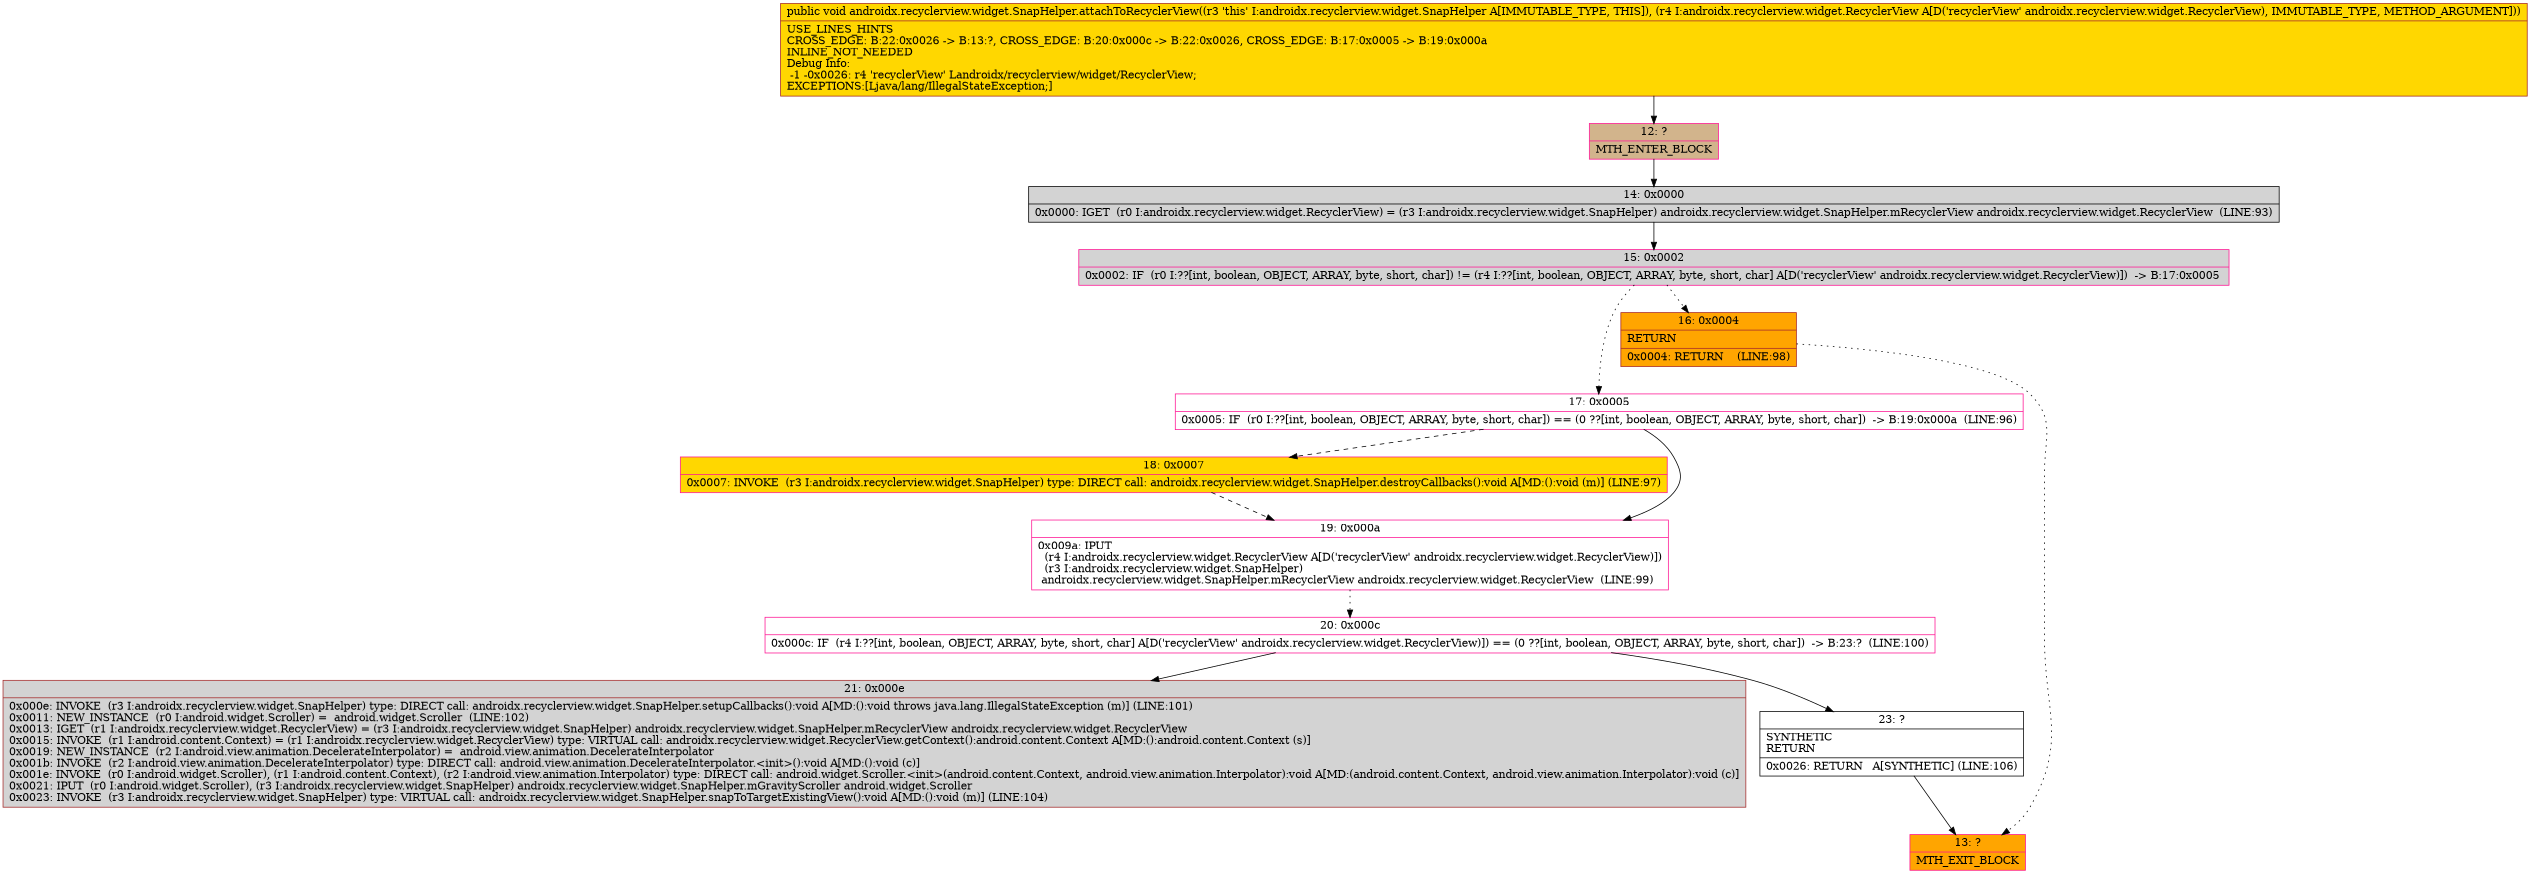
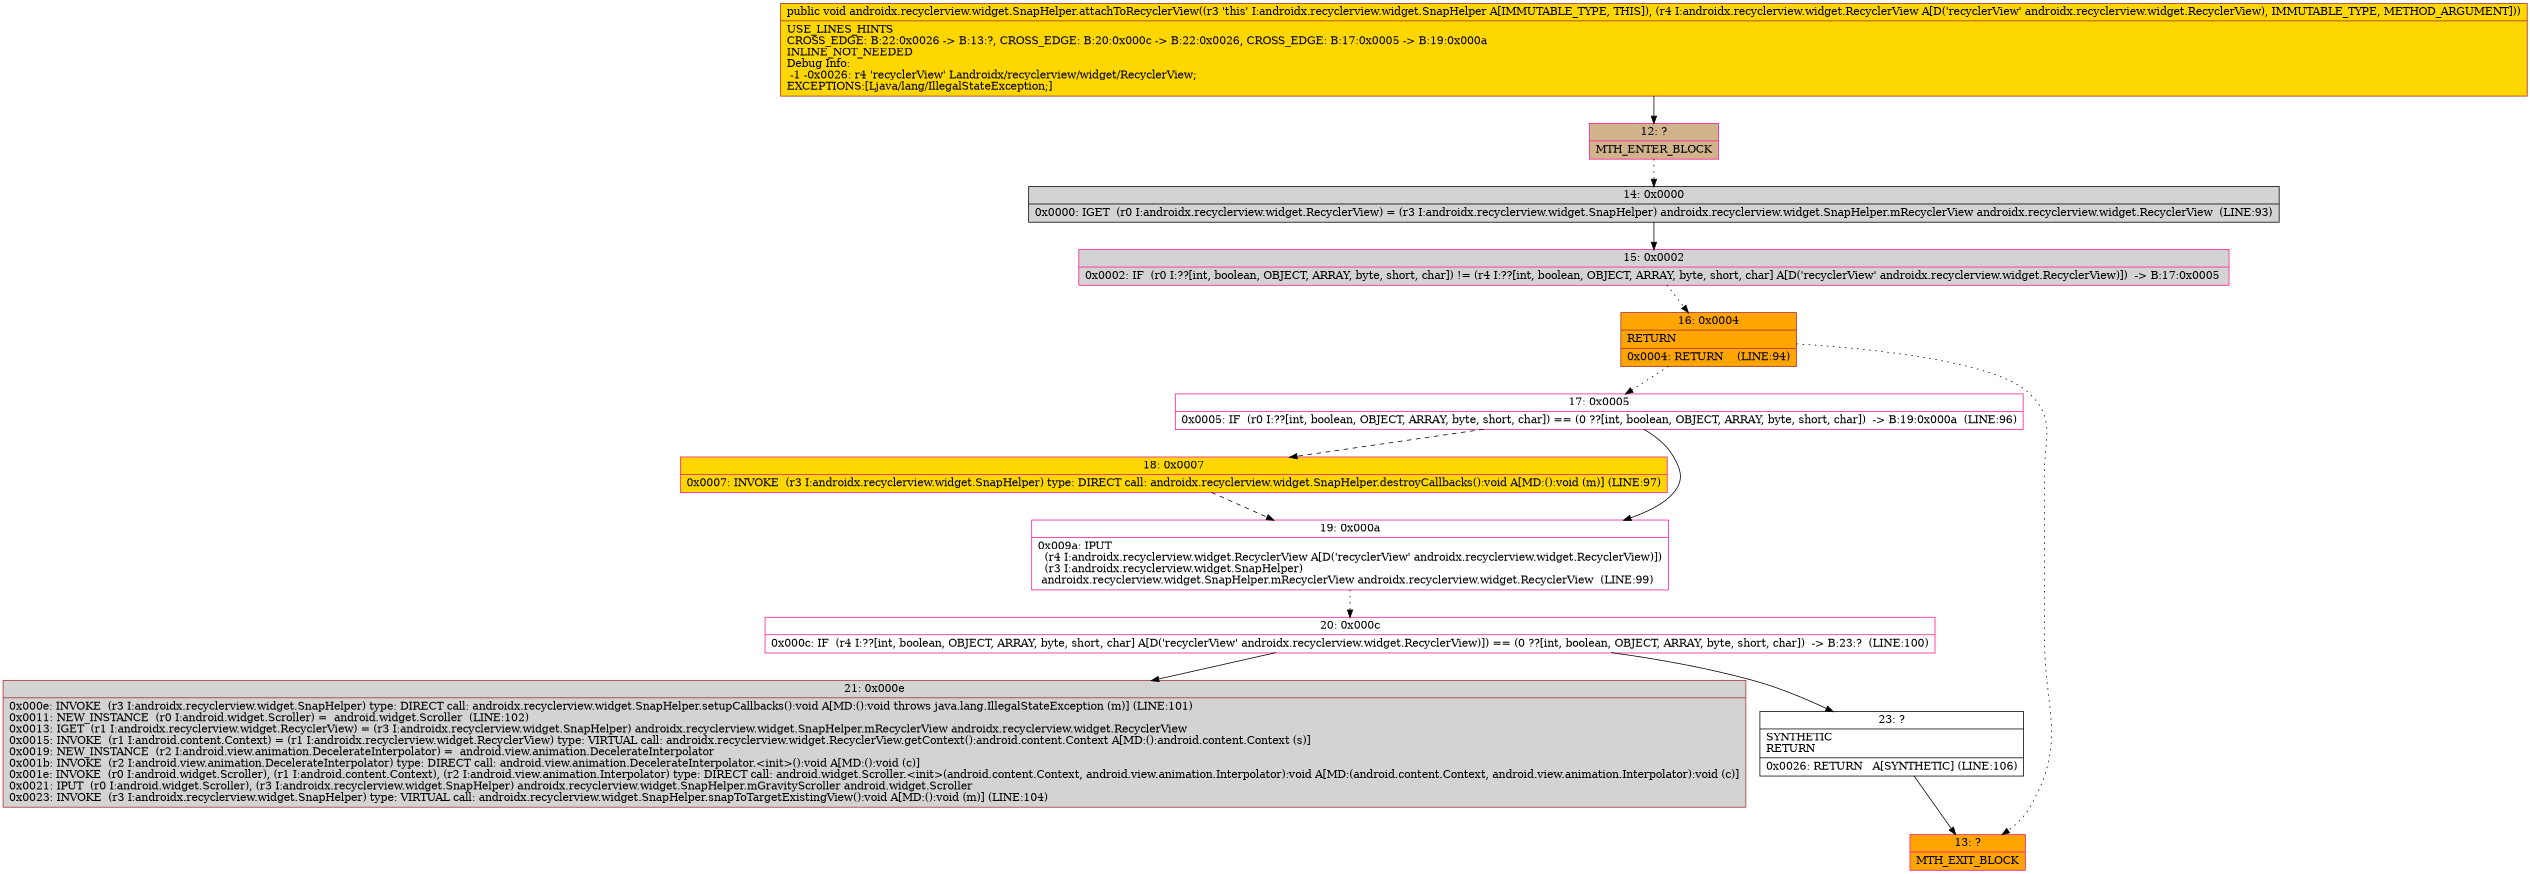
  digraph {
    node [color=deeppink fillcolor=white shape=record style=filled]
    edge [style=solid]
    n1 [fillcolor=tan label="{12\:\ ?|MTH_ENTER_BLOCK\l}"]
    n2 [color=black fillcolor=lightgrey label="{14\:\ 0x0000|0x0000: IGET  (r0 I:androidx.recyclerview.widget.RecyclerView) = (r3 I:androidx.recyclerview.widget.SnapHelper) androidx.recyclerview.widget.SnapHelper.mRecyclerView androidx.recyclerview.widget.RecyclerView  (LINE:93)\l}"]
    n3 [fillcolor=lightgrey label="{15\:\ 0x0002|0x0002: IF  (r0 I:??[int, boolean, OBJECT, ARRAY, byte, short, char]) != (r4 I:??[int, boolean, OBJECT, ARRAY, byte, short, char] A[D('recyclerView' androidx.recyclerview.widget.RecyclerView)])  \-\> B:17:0x0005 \l}"]
-   n4 [color=brown fillcolor=orange label="{16\:\ 0x0004|RETURN\l|0x0004: RETURN    (LINE:98)\l}"]
+   n4 [color=brown fillcolor=orange label="{16\:\ 0x0004|RETURN\l|0x0004: RETURN    (LINE:94)\l}"]
    n5 [label="{17\:\ 0x0005|0x0005: IF  (r0 I:??[int, boolean, OBJECT, ARRAY, byte, short, char]) == (0 ??[int, boolean, OBJECT, ARRAY, byte, short, char])  \-\> B:19:0x000a  (LINE:96)\l}"]
    n6 [fillcolor=orange label="{13\:\ ?|MTH_EXIT_BLOCK\l}"]
    n7 [fillcolor=gold label="{18\:\ 0x0007|0x0007: INVOKE  (r3 I:androidx.recyclerview.widget.SnapHelper) type: DIRECT call: androidx.recyclerview.widget.SnapHelper.destroyCallbacks():void A[MD:():void (m)] (LINE:97)\l}"]
    n8 [label="{19\:\ 0x000a|0x009a: IPUT  \l  (r4 I:androidx.recyclerview.widget.RecyclerView A[D('recyclerView' androidx.recyclerview.widget.RecyclerView)])\l  (r3 I:androidx.recyclerview.widget.SnapHelper)\l androidx.recyclerview.widget.SnapHelper.mRecyclerView androidx.recyclerview.widget.RecyclerView  (LINE:99)\l}"]
    n9 [label="{20\:\ 0x000c|0x000c: IF  (r4 I:??[int, boolean, OBJECT, ARRAY, byte, short, char] A[D('recyclerView' androidx.recyclerview.widget.RecyclerView)]) == (0 ??[int, boolean, OBJECT, ARRAY, byte, short, char])  \-\> B:23:?  (LINE:100)\l}"]
    n10 [color=brown fillcolor=lightgrey label="{21\:\ 0x000e|0x000e: INVOKE  (r3 I:androidx.recyclerview.widget.SnapHelper) type: DIRECT call: androidx.recyclerview.widget.SnapHelper.setupCallbacks():void A[MD:():void throws java.lang.IllegalStateException (m)] (LINE:101)\l0x0011: NEW_INSTANCE  (r0 I:android.widget.Scroller) =  android.widget.Scroller  (LINE:102)\l0x0013: IGET  (r1 I:androidx.recyclerview.widget.RecyclerView) = (r3 I:androidx.recyclerview.widget.SnapHelper) androidx.recyclerview.widget.SnapHelper.mRecyclerView androidx.recyclerview.widget.RecyclerView \l0x0015: INVOKE  (r1 I:android.content.Context) = (r1 I:androidx.recyclerview.widget.RecyclerView) type: VIRTUAL call: androidx.recyclerview.widget.RecyclerView.getContext():android.content.Context A[MD:():android.content.Context (s)]\l0x0019: NEW_INSTANCE  (r2 I:android.view.animation.DecelerateInterpolator) =  android.view.animation.DecelerateInterpolator \l0x001b: INVOKE  (r2 I:android.view.animation.DecelerateInterpolator) type: DIRECT call: android.view.animation.DecelerateInterpolator.\<init\>():void A[MD:():void (c)]\l0x001e: INVOKE  (r0 I:android.widget.Scroller), (r1 I:android.content.Context), (r2 I:android.view.animation.Interpolator) type: DIRECT call: android.widget.Scroller.\<init\>(android.content.Context, android.view.animation.Interpolator):void A[MD:(android.content.Context, android.view.animation.Interpolator):void (c)]\l0x0021: IPUT  (r0 I:android.widget.Scroller), (r3 I:androidx.recyclerview.widget.SnapHelper) androidx.recyclerview.widget.SnapHelper.mGravityScroller android.widget.Scroller \l0x0023: INVOKE  (r3 I:androidx.recyclerview.widget.SnapHelper) type: VIRTUAL call: androidx.recyclerview.widget.SnapHelper.snapToTargetExistingView():void A[MD:():void (m)] (LINE:104)\l}"]
    n11 [color=black label="{23\:\ ?|SYNTHETIC\lRETURN\l|0x0026: RETURN   A[SYNTHETIC] (LINE:106)\l}"]
    n12 [color=brown fillcolor=gold label="{public void androidx.recyclerview.widget.SnapHelper.attachToRecyclerView((r3 'this' I:androidx.recyclerview.widget.SnapHelper A[IMMUTABLE_TYPE, THIS]), (r4 I:androidx.recyclerview.widget.RecyclerView A[D('recyclerView' androidx.recyclerview.widget.RecyclerView), IMMUTABLE_TYPE, METHOD_ARGUMENT]))  | USE_LINES_HINTS\lCROSS_EDGE: B:22:0x0026 \-\> B:13:?, CROSS_EDGE: B:20:0x000c \-\> B:22:0x0026, CROSS_EDGE: B:17:0x0005 \-\> B:19:0x000a\lINLINE_NOT_NEEDED\lDebug Info:\l  \-1 \-0x0026: r4 'recyclerView' Landroidx\/recyclerview\/widget\/RecyclerView;\lEXCEPTIONS:[Ljava\/lang\/IllegalStateException;]\l}"]
-   n1 -> n2
+   n1 -> n2 [style=dotted]
    n2 -> n3
    n3 -> n4 [style=dotted]
-   n3 -> n5 [style=dotted]
+   n4 -> n5 [style=dotted]
    n4 -> n6 [style=dotted]
    n5 -> n7 [style=dashed]
    n5 -> n8
    n7 -> n8 [style=dashed]
    n8 -> n9 [style=dotted]
    n9 -> n10
    n9 -> n11
    n11 -> n6
    n12 -> n1
  }
